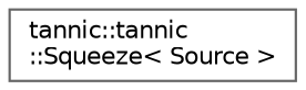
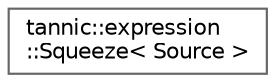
  digraph {
    rankdir=LR
-   n1 [color=grey40 fillcolor=white fontname=Helvetica fontsize=10 height=0.2 label="tannic::tannic\l::Squeeze\< Source \>" shape=box style=filled width=0.4]
+   n1 [color=grey40 fillcolor=white fontname=Helvetica fontsize=10 height=0.2 label="tannic::expression\l::Squeeze\< Source \>" shape=box style=filled width=0.4]
  }
